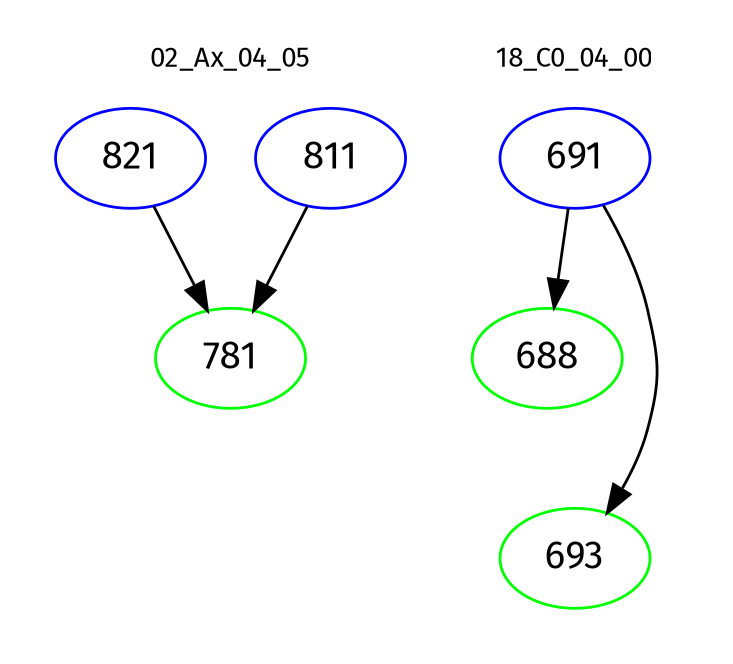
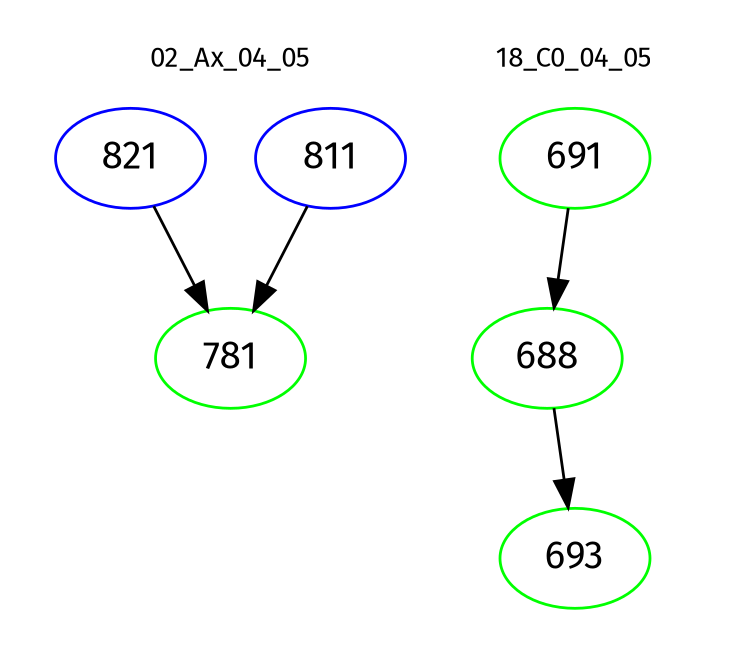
  digraph {
    fontname="Fira Sans"
    node [color=blue fontname="Fira Sans"]
    edge [color=black fontname="Fira Sans"]
    n1 [label=811]
    n2 [color=green label=781]
    n3 [label=821]
-   n4 [label=691]
+   n4 [color=green label=691]
    n5 [color=green label=688]
    n6 [color=green label=693]
    subgraph cluster_1 {
      color=white
      fontsize=10
      label="02_Ax_04_05"
      n1
      n2
      n3
    }
    subgraph cluster_2 {
      color=white
      fontsize=10
-     label="18_C0_04_00"
+     label="18_C0_04_05"
      n4
      n5
      n6
    }
    n1 -> n2
    n3 -> n2
    n4 -> n5
-   n4 -> n6
+   n5 -> n6
  }
